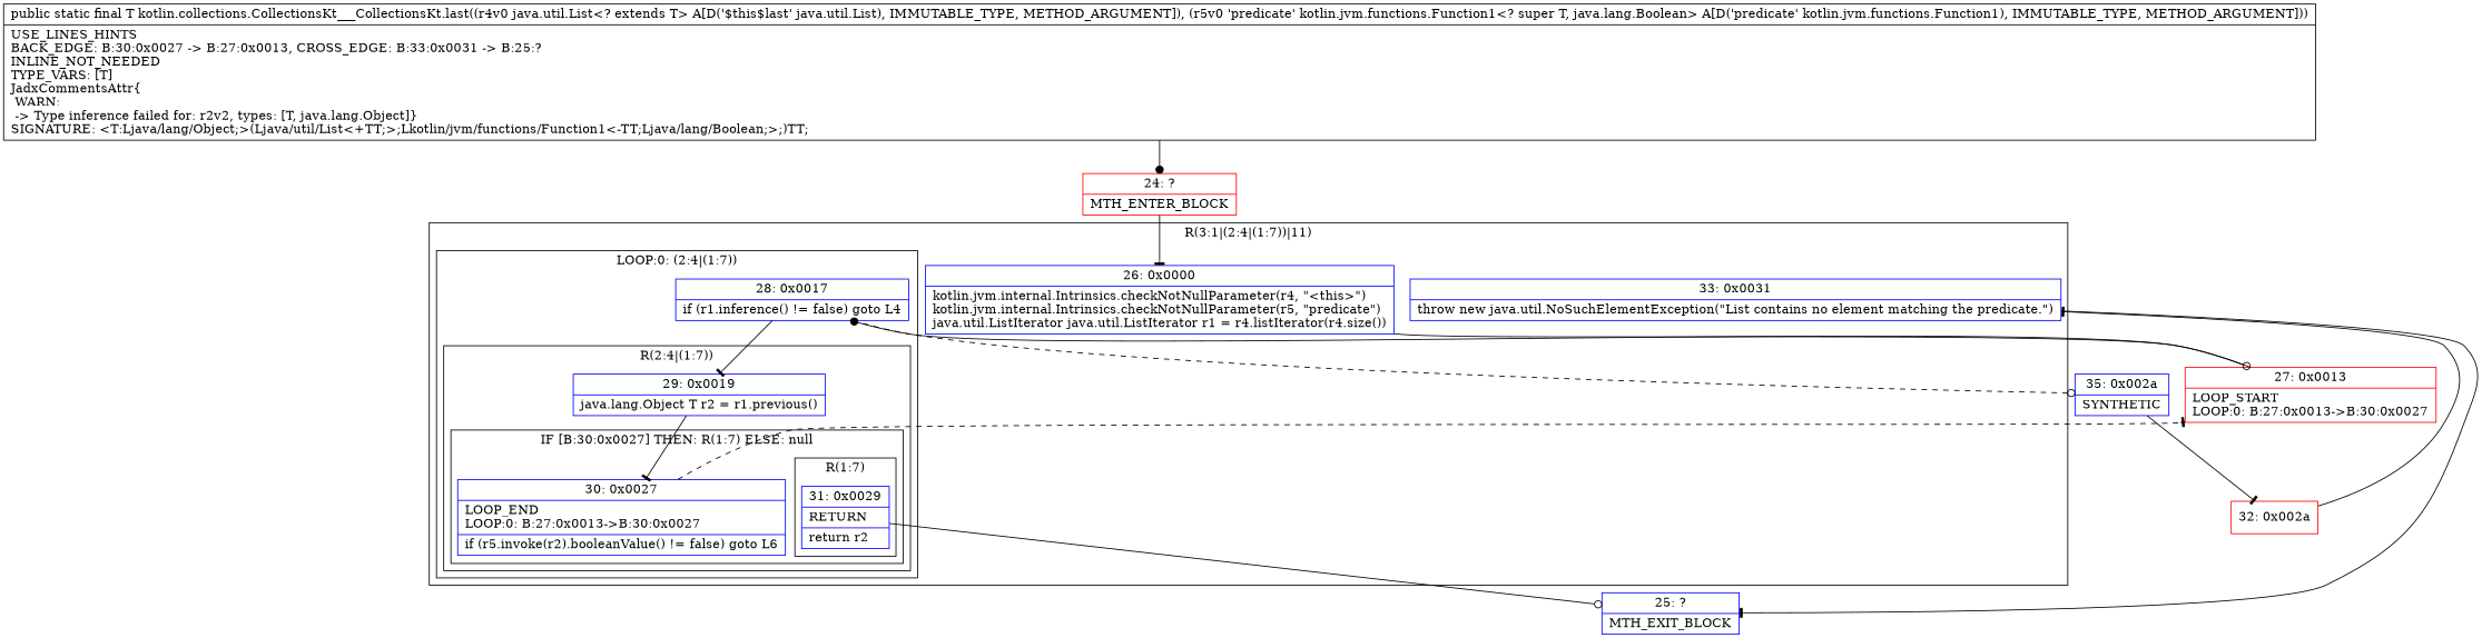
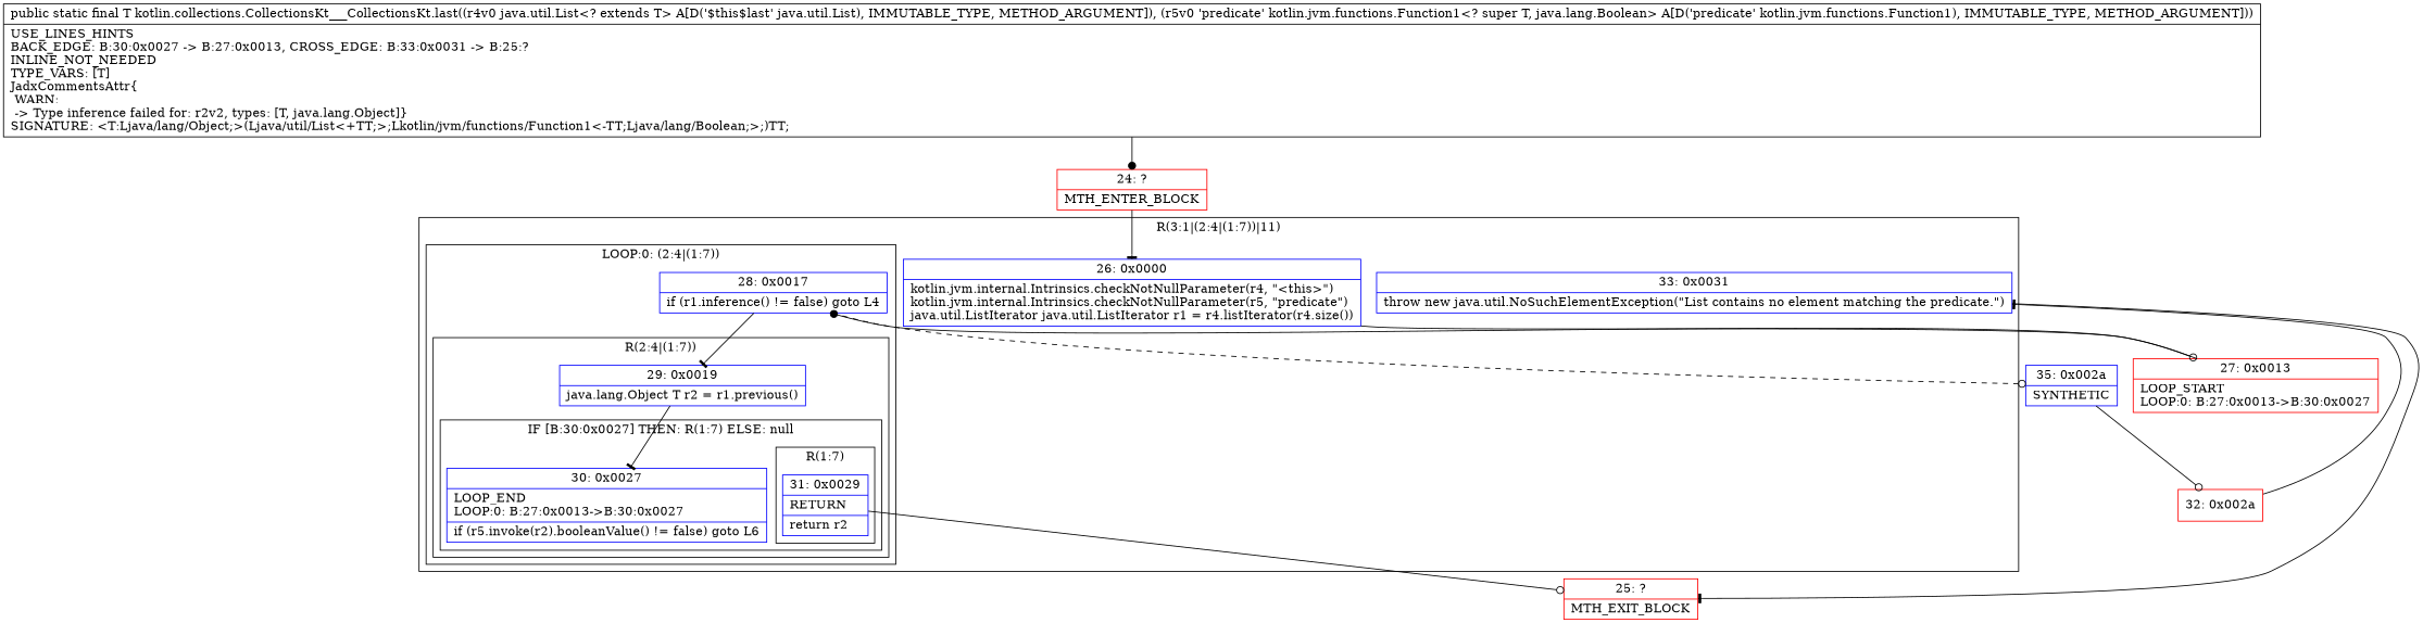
  digraph {
    node [color=blue shape=record]
    edge [arrowhead=tee]
    n1 [label="{31\:\ 0x0029|RETURN\l|return r2\l}"]
    n2 [label="{30\:\ 0x0027|LOOP_END\lLOOP:0: B:27:0x0013\-\>B:30:0x0027\l|if (r5.invoke(r2).booleanValue() != false) goto L6\l}"]
    n3 [label="{29\:\ 0x0019|java.lang.Object T r2 = r1.previous()\l}"]
    n4 [label="{28\:\ 0x0017|if (r1.inference() != false) goto L4\l}"]
    n5 [label="{26\:\ 0x0000|kotlin.jvm.internal.Intrinsics.checkNotNullParameter(r4, \"\<this\>\")\lkotlin.jvm.internal.Intrinsics.checkNotNullParameter(r5, \"predicate\")\ljava.util.ListIterator java.util.ListIterator r1 = r4.listIterator(r4.size())\l}"]
    n6 [label="{33\:\ 0x0031|throw new java.util.NoSuchElementException(\"List contains no element matching the predicate.\")\l}"]
-   n7 [label="{25\:\ ?|MTH_EXIT_BLOCK\l}"]
+   n7 [color=red label="{25\:\ ?|MTH_EXIT_BLOCK\l}"]
    n8 [color=red label="{27\:\ 0x0013|LOOP_START\lLOOP:0: B:27:0x0013\-\>B:30:0x0027\l}"]
    n9 [label="{35\:\ 0x002a|SYNTHETIC\l}"]
    n10 [color=red label="{32\:\ 0x002a}"]
    n11 [color=red label="{24\:\ ?|MTH_ENTER_BLOCK\l}"]
    n12 [label="{public static final T kotlin.collections.CollectionsKt___CollectionsKt.last((r4v0 java.util.List\<? extends T\> A[D('$this$last' java.util.List), IMMUTABLE_TYPE, METHOD_ARGUMENT]), (r5v0 'predicate' kotlin.jvm.functions.Function1\<? super T, java.lang.Boolean\> A[D('predicate' kotlin.jvm.functions.Function1), IMMUTABLE_TYPE, METHOD_ARGUMENT]))  | USE_LINES_HINTS\lBACK_EDGE: B:30:0x0027 \-\> B:27:0x0013, CROSS_EDGE: B:33:0x0031 \-\> B:25:?\lINLINE_NOT_NEEDED\lTYPE_VARS: [T]\lJadxCommentsAttr\{\l WARN: \l \-\> Type inference failed for: r2v2, types: [T, java.lang.Object]\}\lSIGNATURE: \<T:Ljava\/lang\/Object;\>(Ljava\/util\/List\<+TT;\>;Lkotlin\/jvm\/functions\/Function1\<\-TT;Ljava\/lang\/Boolean;\>;)TT;\l}" color=""]
    subgraph cluster_1 {
      label="R(3:1|(2:4|(1:7))|11)"
      n5
      n6
      subgraph cluster_2 {
        label="LOOP:0: (2:4|(1:7))"
        n4
        subgraph cluster_3 {
          label="R(2:4|(1:7))"
          n3
          subgraph cluster_4 {
            label="IF [B:30:0x0027] THEN: R(1:7) ELSE: null"
            n2
            subgraph cluster_5 {
              label="R(1:7)"
              n1
            }
          }
        }
      }
    }
    n1 -> n7 [arrowhead=odot]
-   n2 -> n8 [style=dashed]
    n3 -> n2
    n4 -> n3
    n4 -> n9 [arrowhead=odot style=dashed]
    n5 -> n8 [arrowhead=odot]
    n6 -> n7
    n8 -> n4 [arrowhead=dot]
-   n9 -> n10
+   n9 -> n10 [arrowhead=odot]
    n10 -> n6
    n11 -> n5
    n12 -> n11 [arrowhead=dot]
  }
